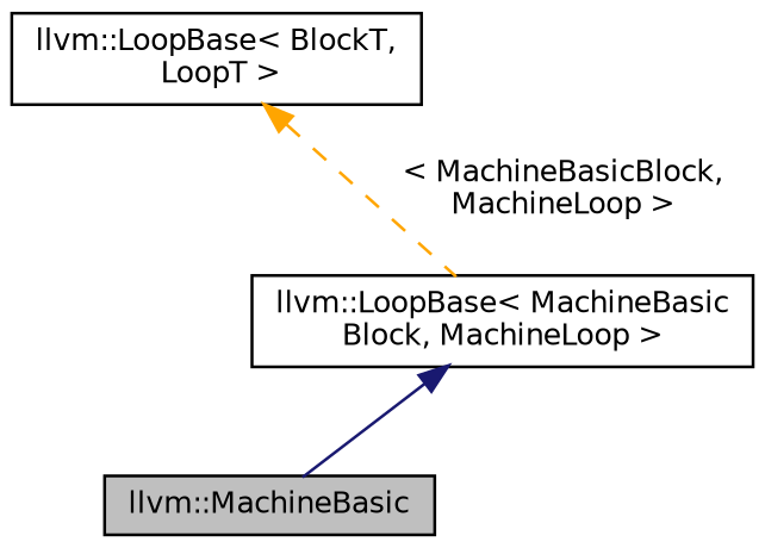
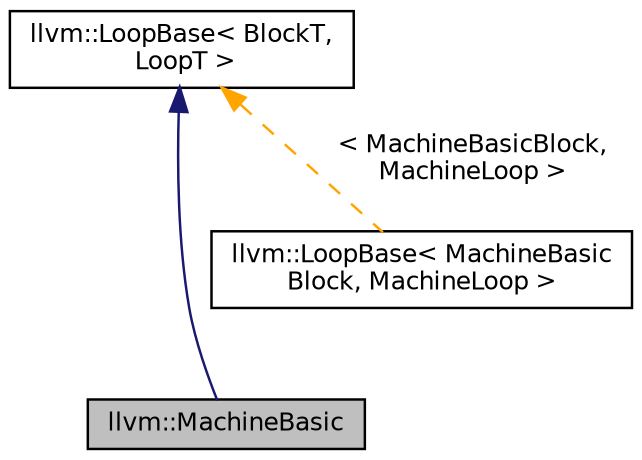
  digraph {
    fontname="DejaVu Sans"
    node [color=black fontname="DejaVu Sans" fontsize=10 shape=record]
    edge [dir=back fontname="DejaVu Sans" fontsize=10 labelfontname=Helvetica labelfontsize=10]
    n1 [fillcolor=grey75 fontcolor=black height=0.2 label="llvm::MachineBasic" style=filled width=0.4]
    n2 [height=0.2 label="llvm::LoopBase\< MachineBasic\lBlock, MachineLoop \>" width=0.4]
    n3 [height=0.2 label="llvm::LoopBase\< BlockT,\l LoopT \>" width=0.4]
-   n2 -> n1 [color=midnightblue style=solid]
+   n3 -> n1 [color=midnightblue style=solid]
    n3 -> n2 [color=orange label=" \< MachineBasicBlock,\l MachineLoop \>" style=dashed]
  }
